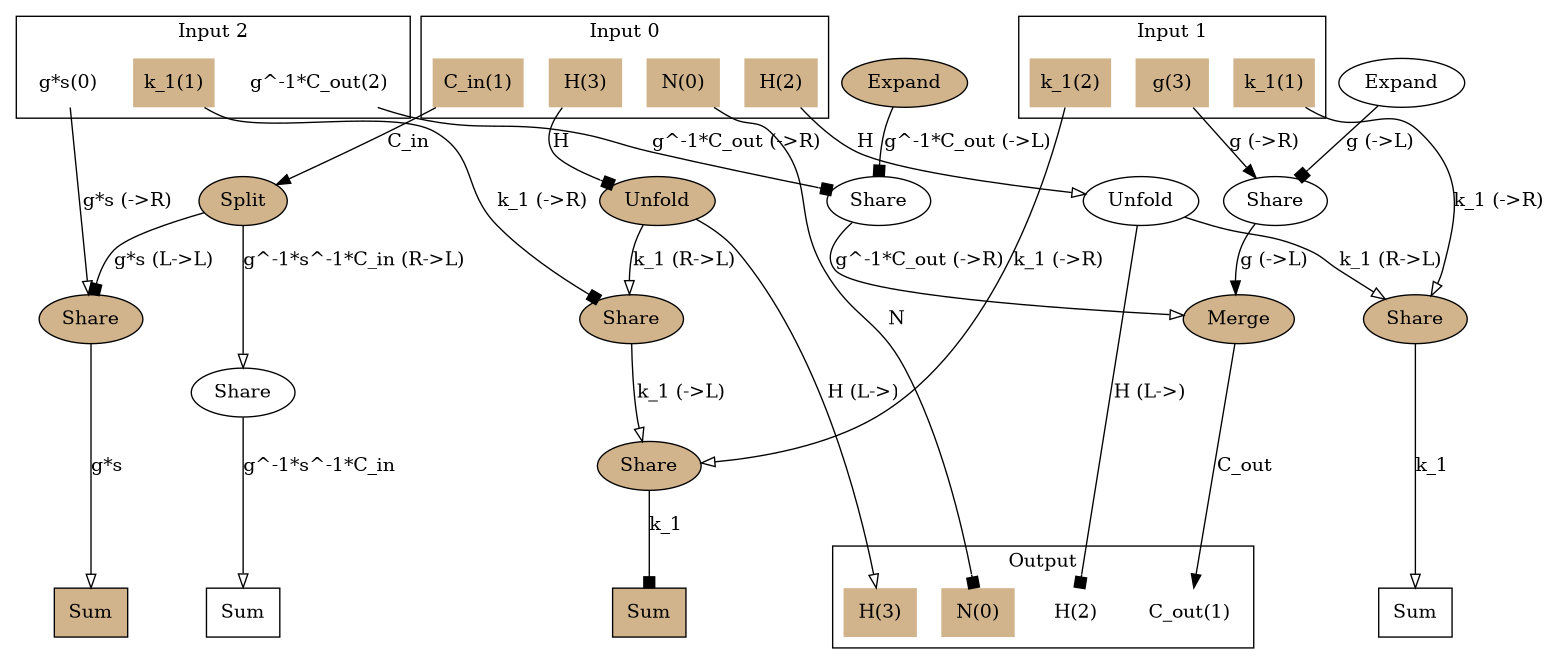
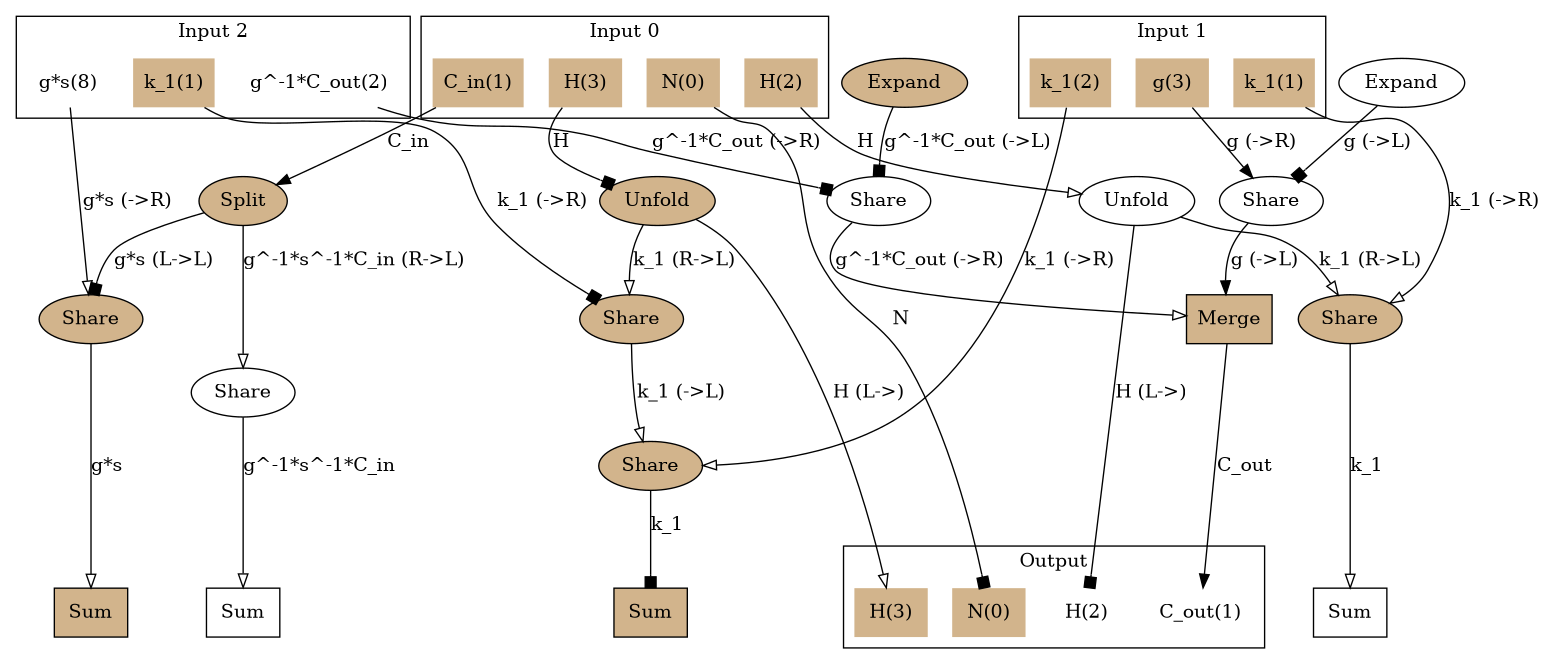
  digraph {
    newrank=true
    node [fillcolor=tan shape=none style=filled]
    edge [arrowhead=onormal]
    n1 [fillcolor=white label=Sum shape=box]
    n2 [label=Sum shape=box]
    n3 [label=Sum shape=box]
    n4 [fillcolor=white label=Sum shape=box]
    n5 [label="N(0)"]
    n6 [fillcolor=white label="C_out(1)"]
    n7 [fillcolor=white label="H(2)"]
    n8 [label="H(3)"]
    n9 [label="N(0)"]
    n10 [label="C_in(1)"]
    n11 [label="H(2)"]
    n12 [label="H(3)"]
    n13 [label="k_1(1)"]
    n14 [label="k_1(2)"]
    n15 [label="g(3)"]
-   n16 [fillcolor=white label="g*s(0)"]
+   n16 [fillcolor=white label="g*s(8)"]
    n17 [label="k_1(1)"]
    n18 [fillcolor=white label="g^-1*C_out(2)"]
    n19 [label=Split shape=""]
    n20 [fillcolor=white label=Unfold shape=""]
    n21 [label=Unfold shape=""]
    n22 [label=Share shape=""]
    n23 [label=Share shape=""]
    n24 [fillcolor=white label=Share shape=""]
    n25 [label=Share shape=""]
    n26 [label=Share shape=""]
    n27 [fillcolor=white label=Share shape=""]
    n28 [label=Expand shape=""]
-   n29 [label=Merge shape=""]
+   n29 [label=Merge shape=box]
    n30 [fillcolor=white label=Share shape=""]
    n31 [fillcolor=white label=Expand shape=""]
    subgraph sub_1 {
      rank=same
      n1
      n2
      n3
      n4
      n5
      n6
      n7
      n8
    }
    subgraph sub_2 {
      rank=same
      n9
      n10
      n11
      n12
      n13
      n14
      n15
      n16
      n17
      n18
    }
    subgraph cluster_3 {
      label=Output
      n5
      n6
      n7
      n8
    }
    subgraph cluster_4 {
      label="Input 0"
      n9
      n10
      n11
      n12
    }
    subgraph cluster_5 {
      label="Input 1"
      n13
      n14
      n15
    }
    subgraph cluster_6 {
      label="Input 2"
      n16
      n17
      n18
    }
    n9 -> n5 [arrowhead=box label=N]
    n10 -> n19 [arrowhead=normal label=C_in]
    n11 -> n20 [label=H]
    n12 -> n21 [arrowhead=box label=H]
    n13 -> n22 [label="k_1 (->R)"]
    n14 -> n23 [label="k_1 (->R)"]
    n15 -> n24 [arrowhead=normal label="g (->R)"]
    n16 -> n25 [label="g*s (->R)"]
    n17 -> n26 [arrowhead=box label="k_1 (->R)"]
    n18 -> n27 [arrowhead=box label="g^-1*C_out (->R)"]
    n19 -> n25 [arrowhead=box label="g*s (L->L)"]
    n19 -> n30 [label="g^-1*s^-1*C_in (R->L)"]
    n20 -> n7 [arrowhead=box label="H (L->)"]
    n20 -> n22 [label="k_1 (R->L)"]
    n21 -> n8 [label="H (L->)"]
    n21 -> n26 [label="k_1 (R->L)"]
    n22 -> n1 [label=k_1]
    n23 -> n2 [arrowhead=box label=k_1]
    n24 -> n29 [arrowhead=normal label="g (->L)"]
    n25 -> n3 [label="g*s"]
    n26 -> n23 [label="k_1 (->L)"]
    n27 -> n29 [label="g^-1*C_out (->R)"]
    n28 -> n27 [arrowhead=box label="g^-1*C_out (->L)"]
    n29 -> n6 [arrowhead=normal label=C_out]
    n30 -> n4 [label="g^-1*s^-1*C_in"]
    n31 -> n24 [arrowhead=box label="g (->L)"]
  }
